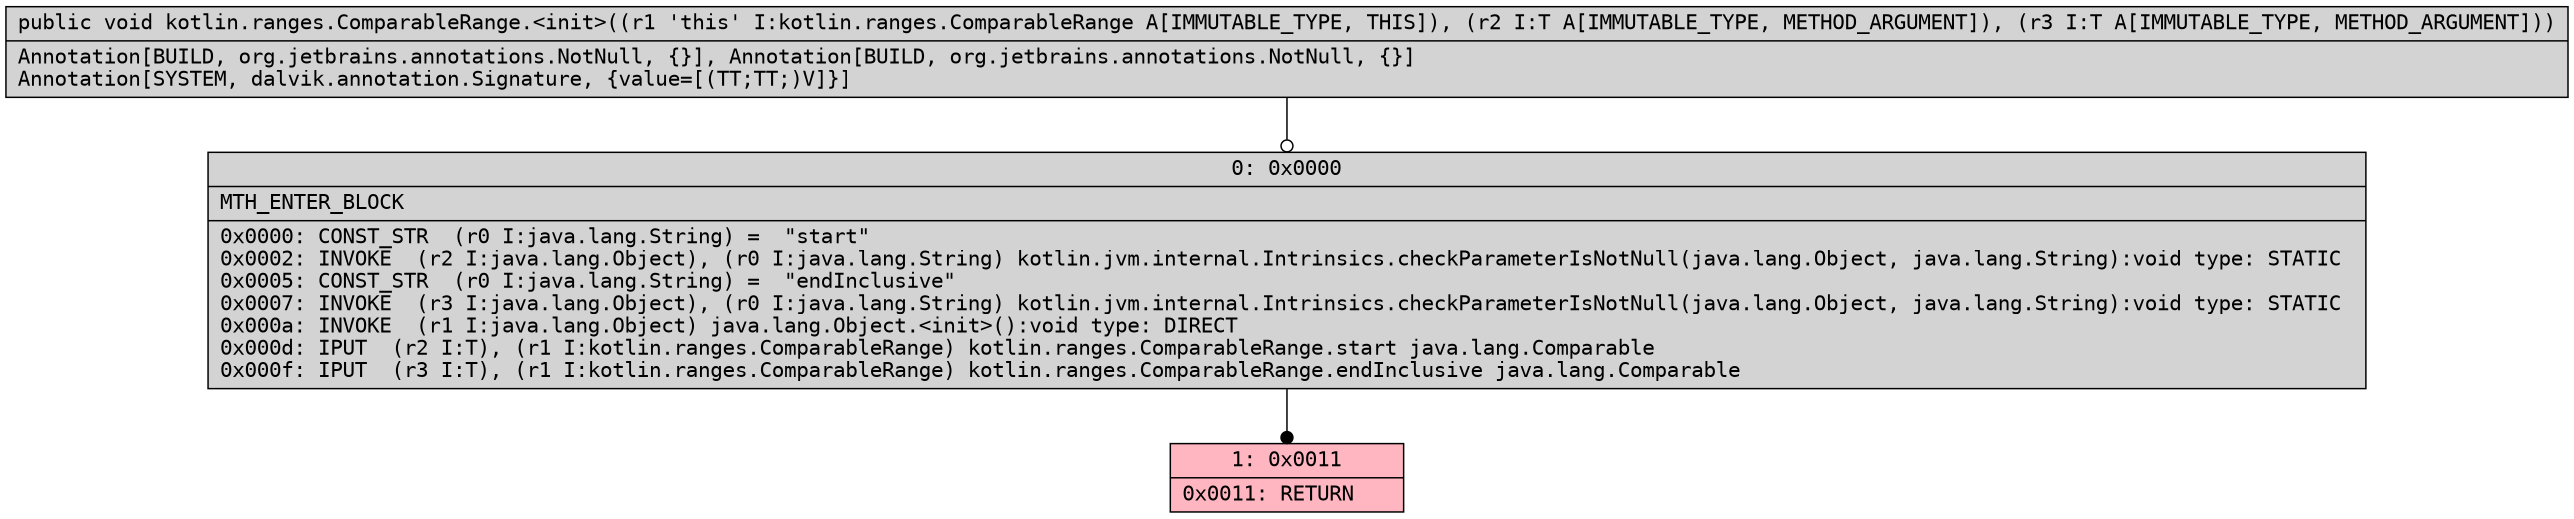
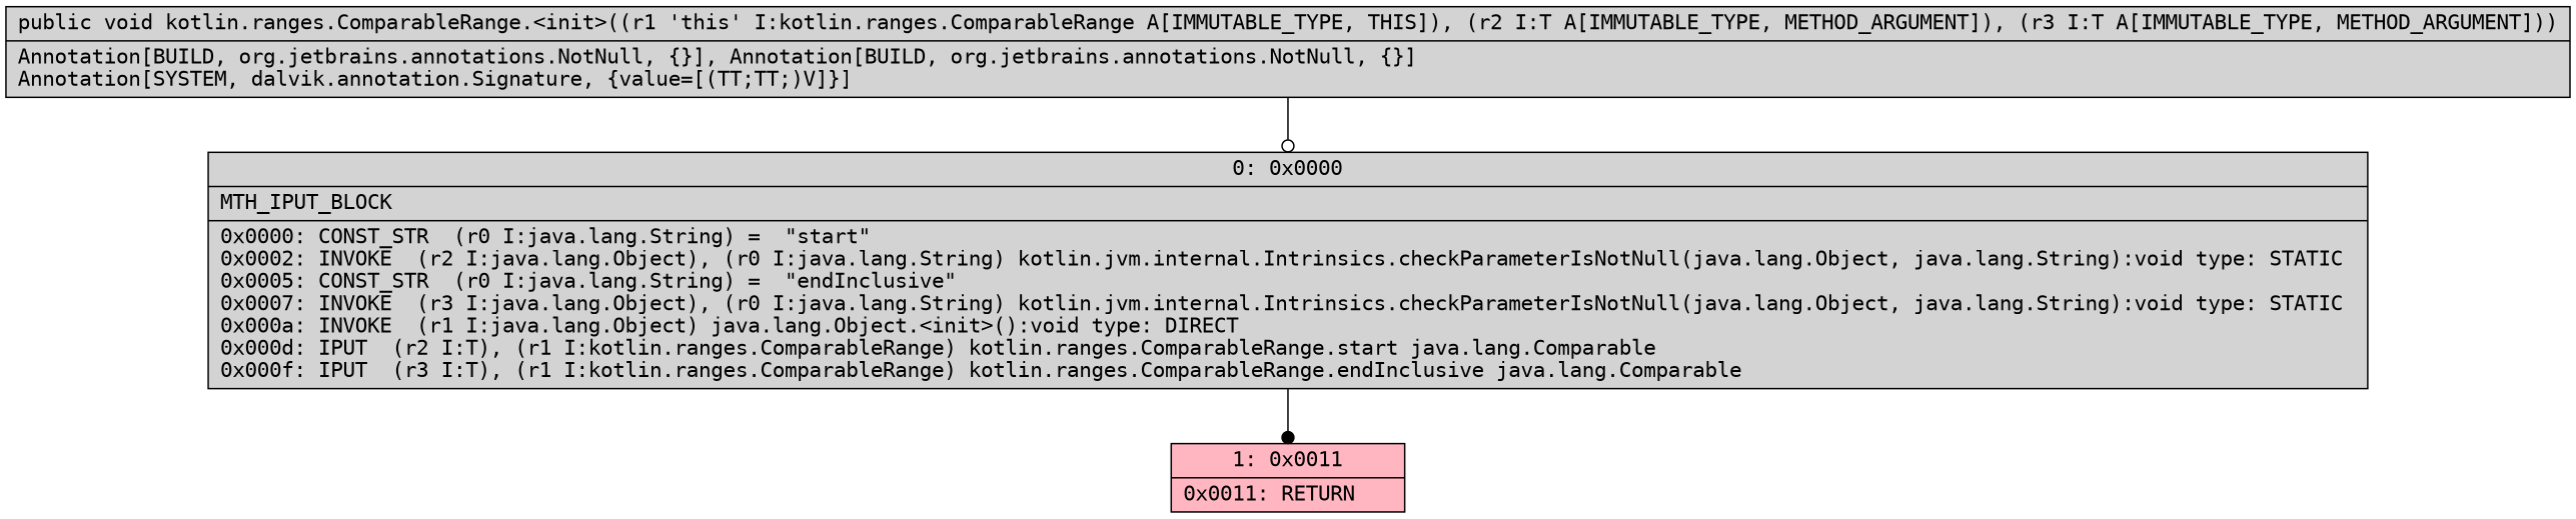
  digraph {
    fontname="DejaVu Sans Mono"
    node [shape=record style=filled fillcolor=lightgrey fontname="DejaVu Sans Mono"]
    edge [fontname="DejaVu Sans Mono"]
-   n1 [label="{0\:\ 0x0000|MTH_ENTER_BLOCK\l|0x0000: CONST_STR  (r0 I:java.lang.String) =  \"start\" \l0x0002: INVOKE  (r2 I:java.lang.Object), (r0 I:java.lang.String) kotlin.jvm.internal.Intrinsics.checkParameterIsNotNull(java.lang.Object, java.lang.String):void type: STATIC \l0x0005: CONST_STR  (r0 I:java.lang.String) =  \"endInclusive\" \l0x0007: INVOKE  (r3 I:java.lang.Object), (r0 I:java.lang.String) kotlin.jvm.internal.Intrinsics.checkParameterIsNotNull(java.lang.Object, java.lang.String):void type: STATIC \l0x000a: INVOKE  (r1 I:java.lang.Object) java.lang.Object.\<init\>():void type: DIRECT \l0x000d: IPUT  (r2 I:T), (r1 I:kotlin.ranges.ComparableRange) kotlin.ranges.ComparableRange.start java.lang.Comparable \l0x000f: IPUT  (r3 I:T), (r1 I:kotlin.ranges.ComparableRange) kotlin.ranges.ComparableRange.endInclusive java.lang.Comparable \l}"]
+   n1 [label="{0\:\ 0x0000|MTH_IPUT_BLOCK\l|0x0000: CONST_STR  (r0 I:java.lang.String) =  \"start\" \l0x0002: INVOKE  (r2 I:java.lang.Object), (r0 I:java.lang.String) kotlin.jvm.internal.Intrinsics.checkParameterIsNotNull(java.lang.Object, java.lang.String):void type: STATIC \l0x0005: CONST_STR  (r0 I:java.lang.String) =  \"endInclusive\" \l0x0007: INVOKE  (r3 I:java.lang.Object), (r0 I:java.lang.String) kotlin.jvm.internal.Intrinsics.checkParameterIsNotNull(java.lang.Object, java.lang.String):void type: STATIC \l0x000a: INVOKE  (r1 I:java.lang.Object) java.lang.Object.\<init\>():void type: DIRECT \l0x000d: IPUT  (r2 I:T), (r1 I:kotlin.ranges.ComparableRange) kotlin.ranges.ComparableRange.start java.lang.Comparable \l0x000f: IPUT  (r3 I:T), (r1 I:kotlin.ranges.ComparableRange) kotlin.ranges.ComparableRange.endInclusive java.lang.Comparable \l}"]
    n2 [label="{1\:\ 0x0011|0x0011: RETURN   \l}" fillcolor=lightpink]
    n3 [label="{public void kotlin.ranges.ComparableRange.\<init\>((r1 'this' I:kotlin.ranges.ComparableRange A[IMMUTABLE_TYPE, THIS]), (r2 I:T A[IMMUTABLE_TYPE, METHOD_ARGUMENT]), (r3 I:T A[IMMUTABLE_TYPE, METHOD_ARGUMENT]))  | Annotation[BUILD, org.jetbrains.annotations.NotNull, \{\}], Annotation[BUILD, org.jetbrains.annotations.NotNull, \{\}]\lAnnotation[SYSTEM, dalvik.annotation.Signature, \{value=[(TT;TT;)V]\}]\l}"]
    n1 -> n2 [arrowhead=dot]
    n3 -> n1 [arrowhead=odot]
  }
